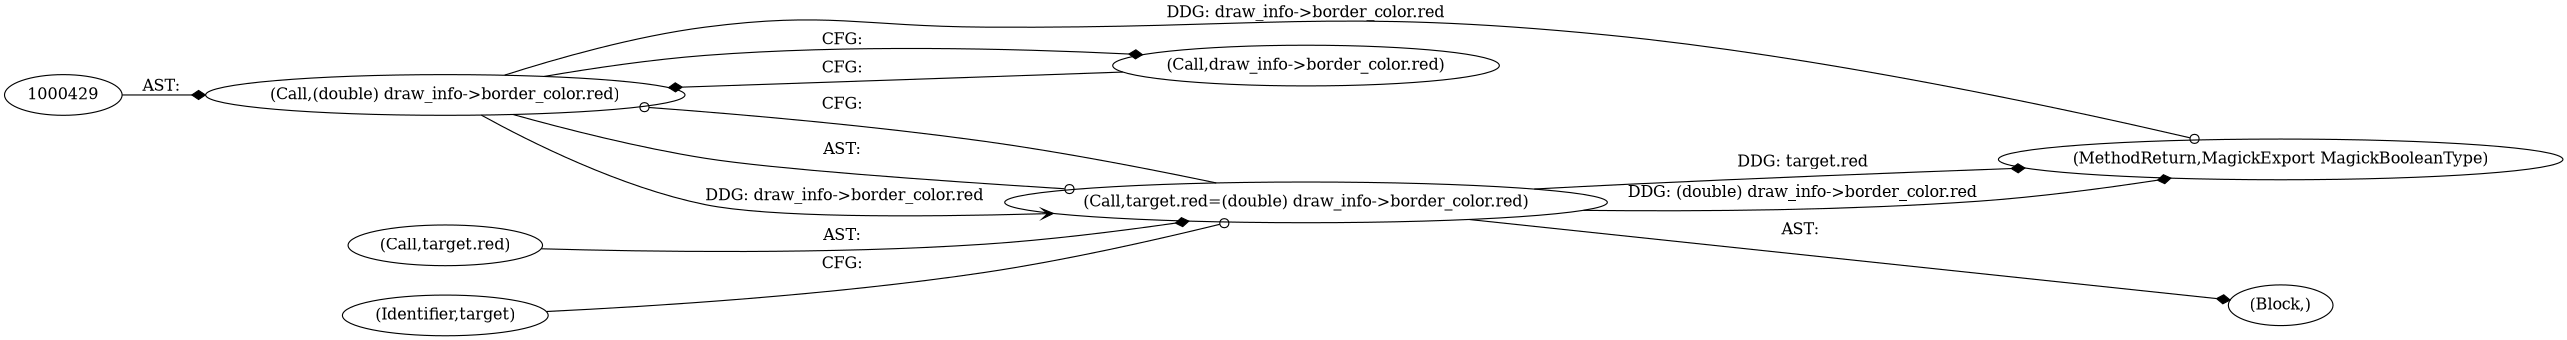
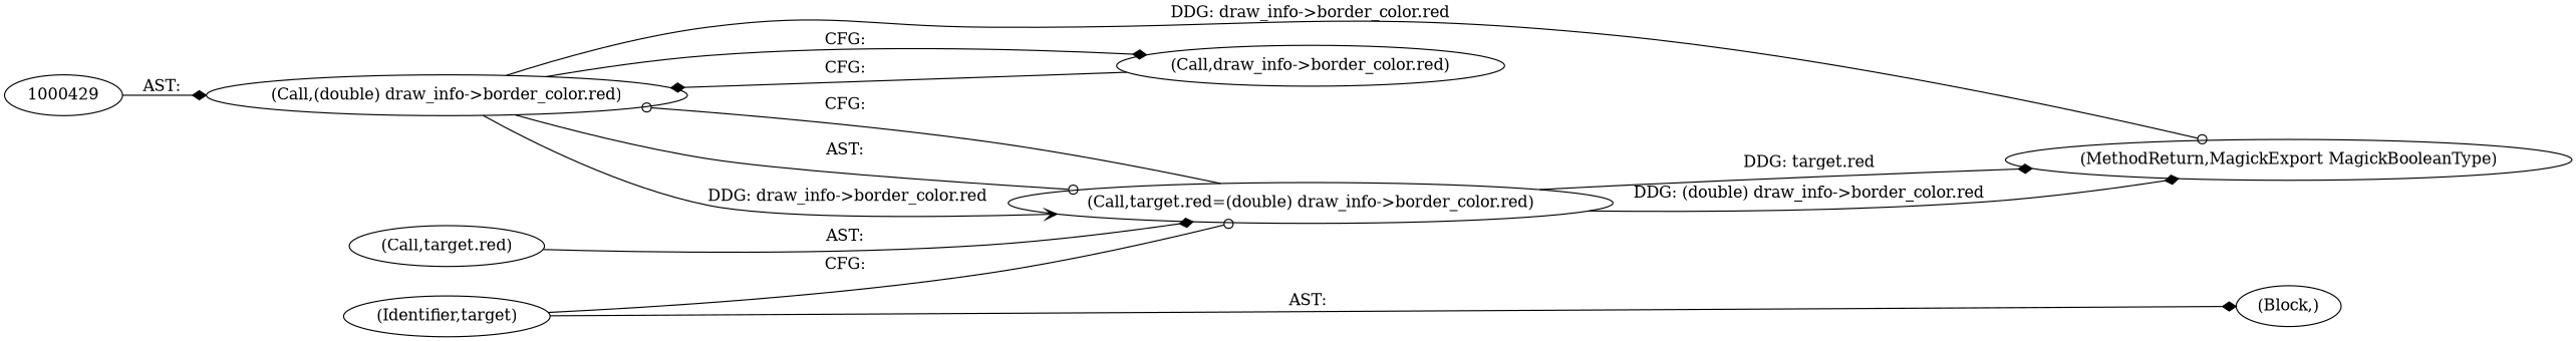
  digraph {
    rankdir=LR
    edge [arrowhead=diamond]
    n1 [label="(Call,(double) draw_info->border_color.red)"]
    n2 [label="(Call,target.red=(double) draw_info->border_color.red)"]
    n3 [label="(MethodReturn,MagickExport MagickBooleanType)"]
    n4 [label="(Call,draw_info->border_color.red)"]
    n5 [label="(Block,)"]
    n6 [label="(Identifier,target)"]
    n7 [label="(Call,target.red)"]
    1000429
    n1 -> n2 [arrowhead=odot label="AST: "]
    n1 -> n2 [arrowhead=vee label="DDG: draw_info->border_color.red"]
    n1 -> n3 [arrowhead=odot label="DDG: draw_info->border_color.red"]
    n1 -> n4 [label="CFG: "]
    n2 -> n1 [arrowhead=odot label="CFG: "]
    n2 -> n3 [label="DDG: (double) draw_info->border_color.red"]
    n2 -> n3 [label="DDG: target.red"]
-   n2 -> n5 [label="AST: "]
+   n6 -> n5 [label="AST: "]
    n4 -> n1 [label="CFG: "]
    n6 -> n2 [arrowhead=odot label="CFG: "]
    n7 -> n2 [label="AST: "]
    1000429 -> n1 [label="AST: "]
  }
